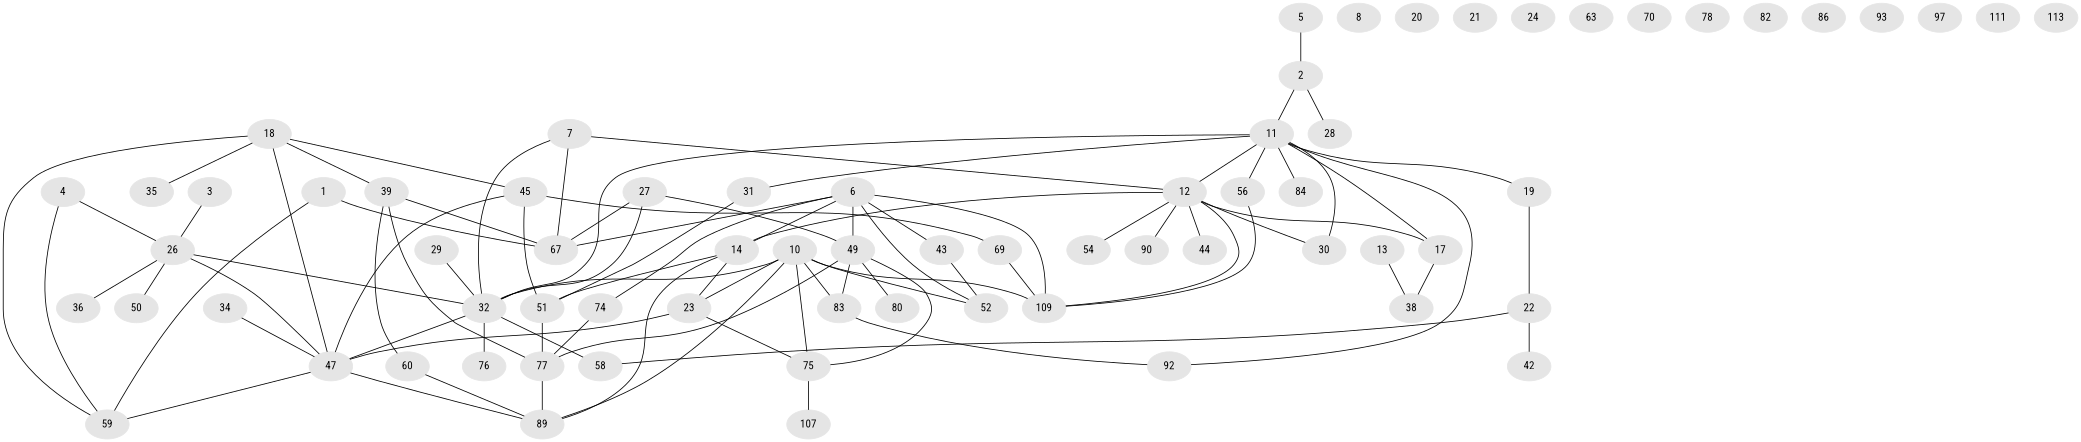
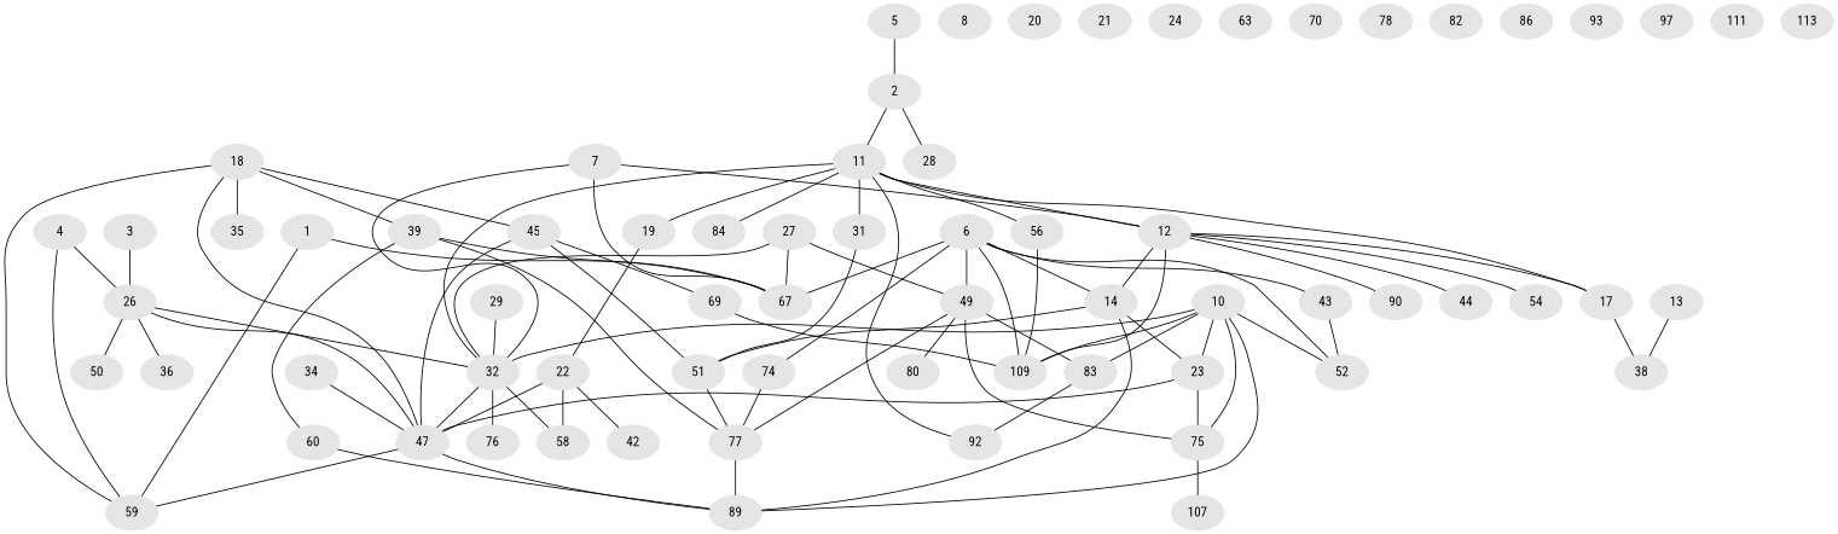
  graph {
    fontname="Roboto Condensed"
    node [color=gray90 fontname="Roboto Condensed" style=filled]
    edge [fontname="Roboto Condensed"]
    1 [super="+85"]
    59
    67
    11 [super="+87+46+88+15"]
    12 [super="+40"]
    n6 [label=32 super="+64+53"]
    17 [super="+105"]
    19 [super="+71"]
-   30
    31
    56
    84
    92 [super="+117"]
    2
    28
    26 [super="+73"]
    47 [super="+110+48"]
    36
    50
    3
    4
    5 [super="+9"]
    6 [super="+79+33+32"]
    14 [super="+57"]
    43 [super="+118"]
    49 [super="+94"]
    52
    74
    109 [super="+114"]
    23 [super="+119+100"]
    89 [super="+98"]
    51 [super="+112+116"]
    75
    83
    77
    80
    44 [super="+102"]
    54
    90
    7
    58
    76
    8
    10 [super="+41+65"]
    107
    38
    22 [super="+91"]
    13 [super="+25+16"]
    18 [super="+62"]
    35
    39
    45 [super="+68"]
    60
    69 [super="+95"]
    42 [super="+103"]
    20
    21
    24
    27
    29
    34 [super="+72+96"]
    63
    70
    78
    82
    86
    93
    97
    111
    113
    1 -- 59
    1 -- 67
    11 -- 12 [weight=2]
    11 -- n6 [weight=2]
    11 -- 17
    11 -- 19
-   11 -- 30
    11 -- 31
    11 -- 56 [weight=2]
    11 -- 84 [weight=3]
    11 -- 92
    12 -- 17
-   12 -- 30
    12 -- 14
    12 -- 109
    12 -- 44
    12 -- 54
    12 -- 90
    n6 -- 47
    n6 -- 58
    n6 -- 76
    17 -- 38
    19 -- 22
    31 -- 51
    56 -- 109
    2 -- 11
    2 -- 28
    26 -- n6
    26 -- 47
    26 -- 36
    26 -- 50
    47 -- 59
    47 -- 89
    3 -- 26
    4 -- 59
    4 -- 26
    5 -- 2
    6 -- 67
    6 -- 14
    6 -- 43
    6 -- 49 [weight=2]
    6 -- 52
    6 -- 74
    6 -- 109
    14 -- 23
    14 -- 89
    14 -- 51
    43 -- 52
    49 -- 75
    49 -- 83
    49 -- 77
    49 -- 80
    74 -- 77
    23 -- 47
    23 -- 75
    51 -- 77
    75 -- 107
    83 -- 92
    77 -- 89
    7 -- 67
    7 -- 12
    7 -- n6
    10 -- n6
    10 -- 52
    10 -- 109
    10 -- 23
    10 -- 89
    10 -- 75
    10 -- 83
+   22 -- 47
    22 -- 58
    22 -- 42
    13 -- 38
    18 -- 59
    18 -- 47
    18 -- 35
    18 -- 39
    18 -- 45
    39 -- 67
    39 -- 77
    39 -- 60
    45 -- 47
    45 -- 51
    45 -- 69
    60 -- 89
    69 -- 109
    27 -- 67
    27 -- n6
    27 -- 49
    29 -- n6
    34 -- 47
  }
